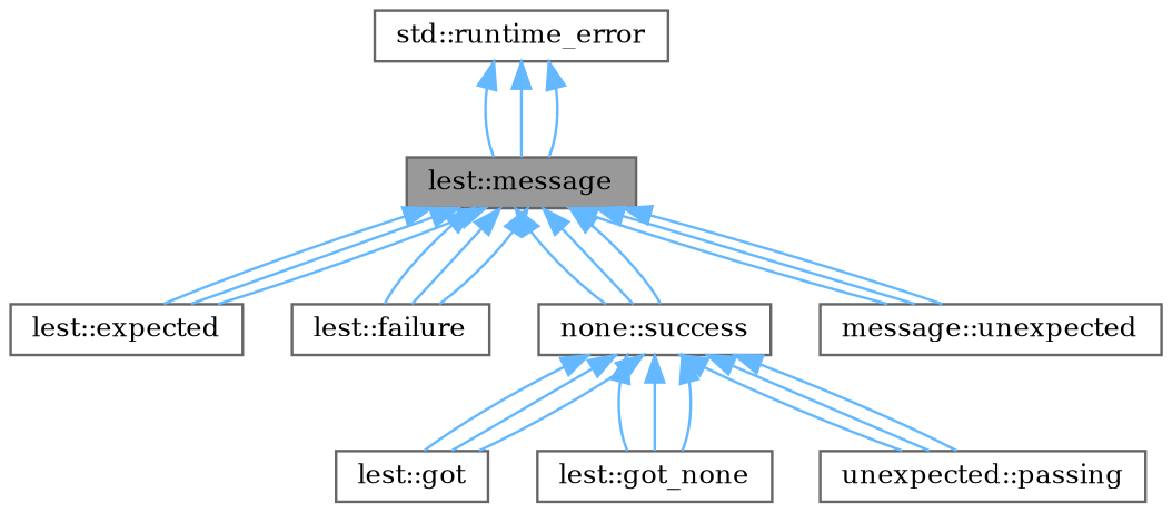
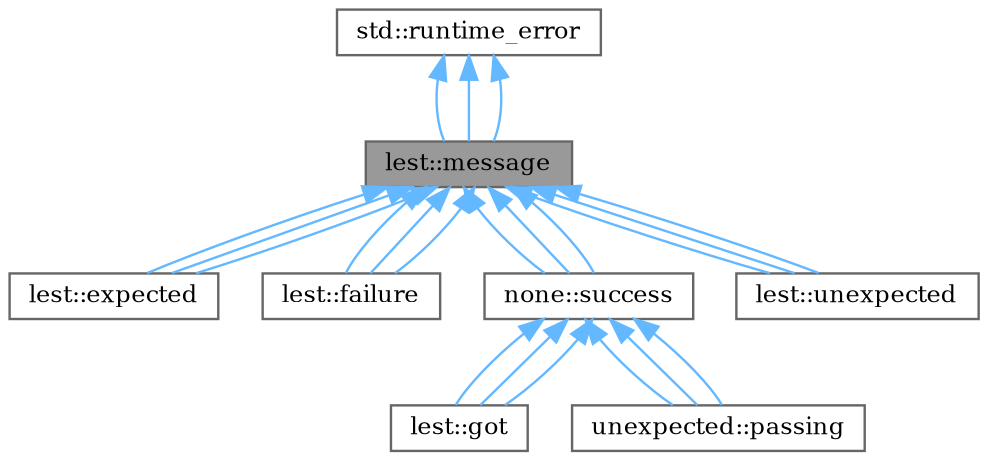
  digraph {
    fontname="DejaVu Serif"
    node [color=gray40 fillcolor=white fontname="DejaVu Serif" fontsize=10 shape=box style=filled]
    edge [color=steelblue1 dir=back fontname="DejaVu Serif" fontsize=10 labelfontname=Helvetica labelfontsize=10 style=solid]
    n1 [fillcolor=grey60 fontcolor=black height=0.2 label="lest::message" width=0.4]
    n2 [height=0.2 label="lest::expected" width=0.4]
    n3 [height=0.2 label="lest::failure" width=0.4]
    n4 [height=0.2 label="none::success" width=0.4]
-   n5 [height=0.2 label="message::unexpected" width=0.4]
+   n5 [height=0.2 label="lest::unexpected" width=0.4]
    n6 [height=0.2 label="lest::got" width=0.4]
-   n7 [height=0.2 label="lest::got_none" width=0.4]
    n8 [height=0.2 label="unexpected::passing" width=0.4]
    n9 [height=0.2 label="std::runtime_error" width=0.4]
    n1 -> n2
    n1 -> n2
    n1 -> n2
    n1 -> n3
    n1 -> n3
    n1 -> n3
    n1 -> n4
    n1 -> n4
    n1 -> n4
    n1 -> n5
    n1 -> n5
    n1 -> n5
    n4 -> n6
    n4 -> n6
    n4 -> n6
-   n4 -> n7
-   n4 -> n7
-   n4 -> n7
    n4 -> n8
    n4 -> n8
    n4 -> n8
    n9 -> n1
    n9 -> n1
    n9 -> n1
  }
